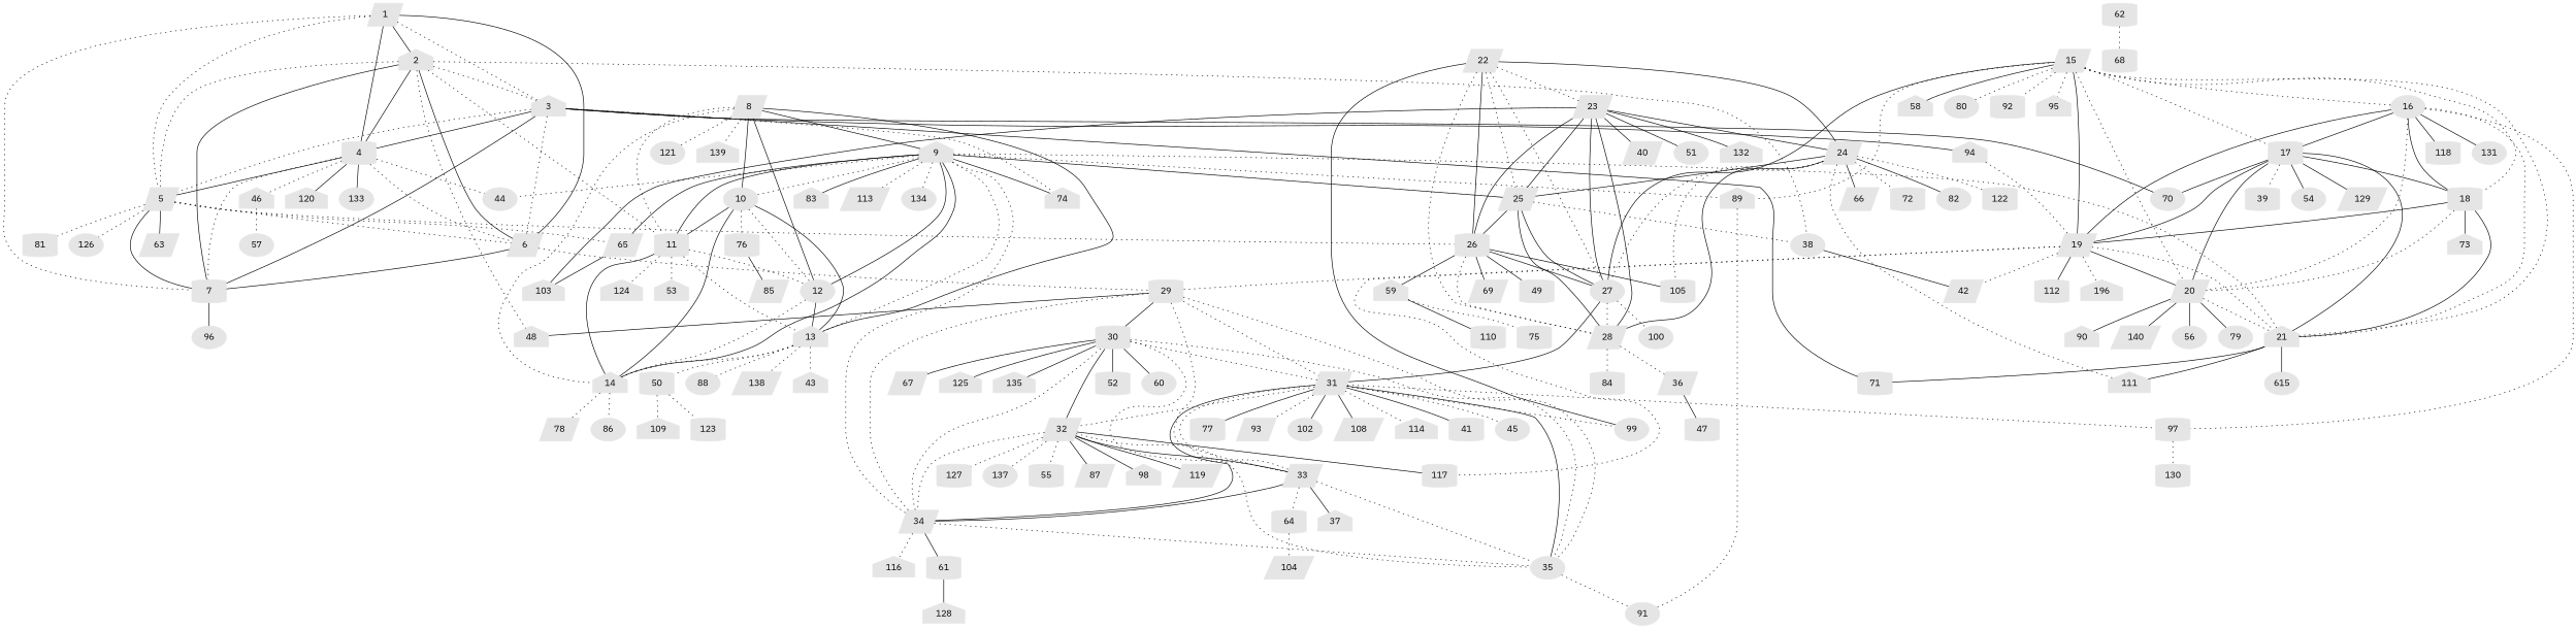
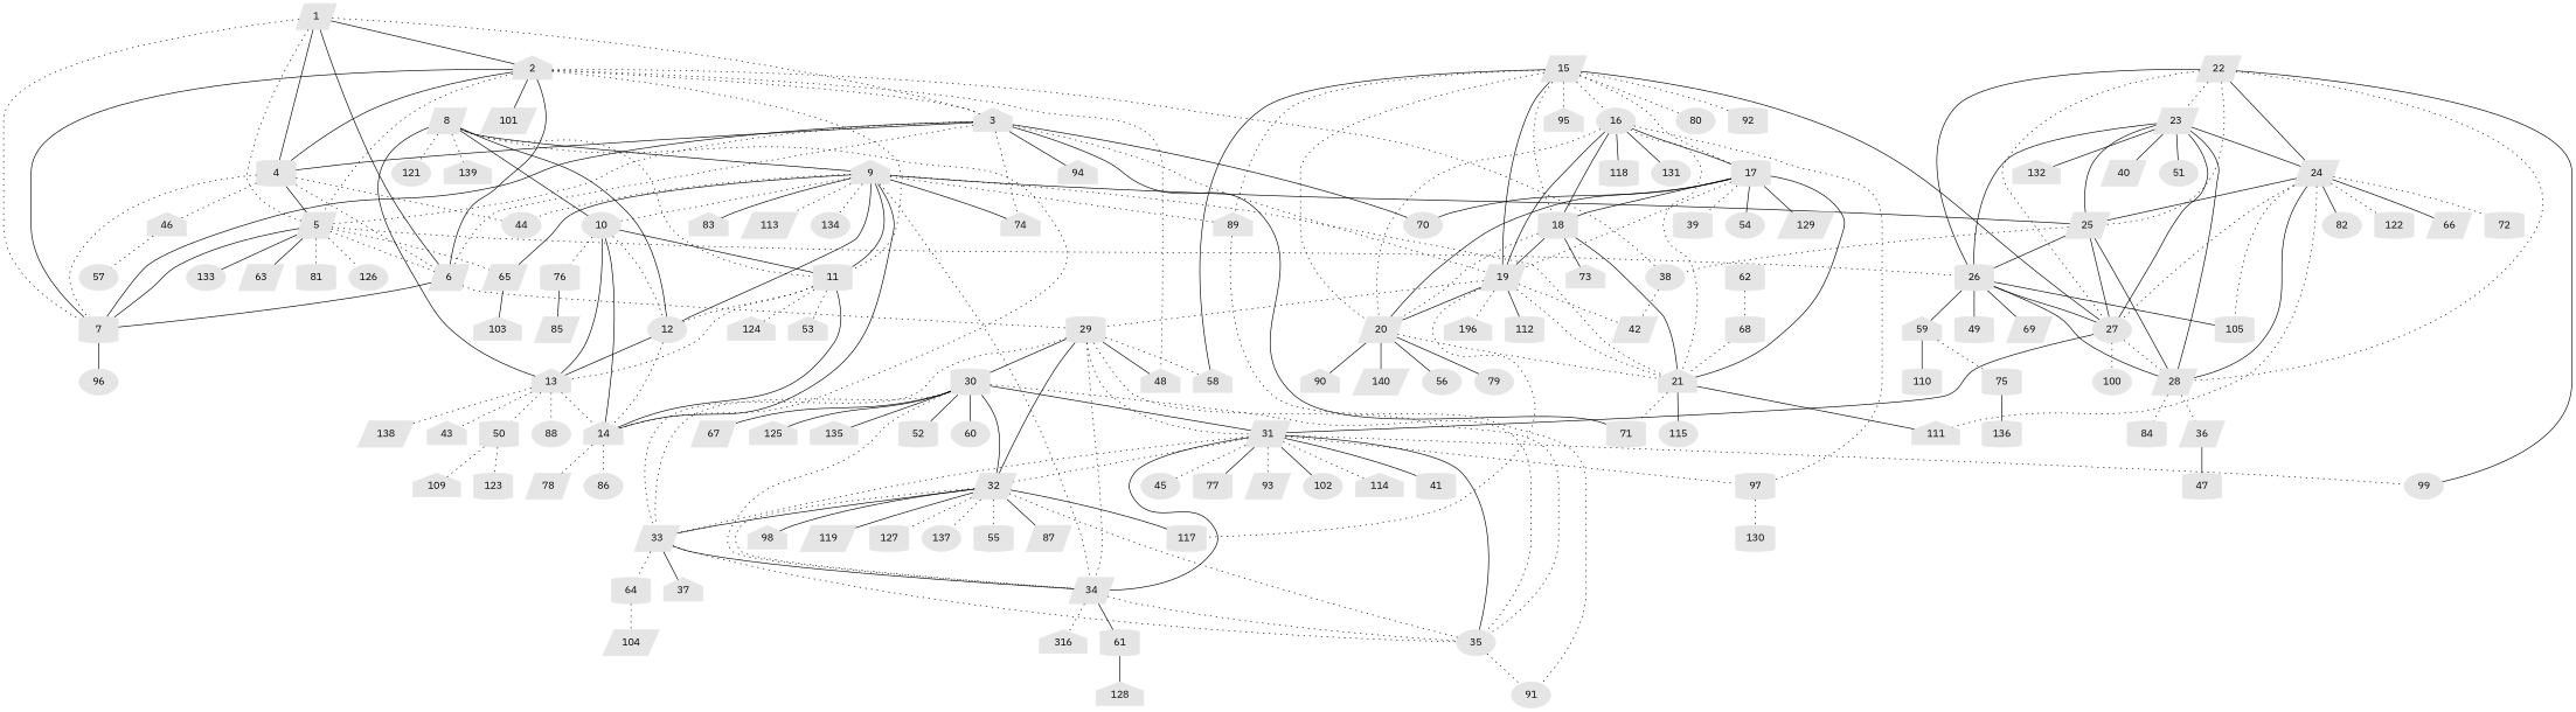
  graph {
    fontname="IBM Plex Sans"
    node [color=gray90 fontname="IBM Plex Sans" shape=cylinder style=filled]
    edge [fontname="IBM Plex Sans" style=solid]
    1 [shape=parallelogram]
    2 [shape=house]
    3 [shape=house]
    4
    5 [shape=parallelogram]
    6 [shape=parallelogram]
    7
    11
    38 [shape=ellipse]
    48 [shape=house]
+   101 [shape=parallelogram]
    19 [shape=parallelogram]
    70 [shape=ellipse]
    71
    74 [shape=house]
    94 [shape=house]
    44 [shape=ellipse]
    46 [shape=house]
-   120 [shape=house]
    26
    63 [shape=parallelogram]
    65 [shape=parallelogram]
    81
    126 [shape=ellipse]
    133 [shape=ellipse]
    29
    96 [shape=ellipse]
    12 [shape=ellipse]
    13 [shape=house]
    14 [shape=house]
    53 [shape=house]
    124 [shape=house]
    42 [shape=parallelogram]
    21 [shape=house]
    20 [shape=parallelogram]
    n36 [label=196 shape=house]
    112
    117
    57 [shape=ellipse]
    27 [shape=ellipse]
    28 [shape=parallelogram]
    49
    59 [shape=house]
    69 [shape=parallelogram]
    105
    103 [shape=house]
    34 [shape=parallelogram]
    58 [shape=house]
    31 [shape=parallelogram]
    30
    32 [shape=parallelogram]
    33 [shape=parallelogram]
    35 [shape=ellipse]
    8 [shape=parallelogram]
    9 [shape=house]
    10 [shape=ellipse]
    121 [shape=ellipse]
    139 [shape=house]
    25 [shape=parallelogram]
    83 [shape=house]
    89 [shape=house]
    113 [shape=parallelogram]
    134 [shape=ellipse]
    76
    43 [shape=house]
    50
    88 [shape=ellipse]
    138 [shape=parallelogram]
    78 [shape=parallelogram]
    86 [shape=ellipse]
    111 [shape=house]
-   115 [shape=ellipse label=615]
+   115 [shape=ellipse]
    61
-   116 [shape=house]
+   116 [shape=house label=316]
    91 [shape=ellipse]
    85 [shape=parallelogram]
    109 [shape=house]
    123
    15 [shape=parallelogram]
    16 [shape=ellipse]
    17
    18
    80 [shape=ellipse]
    92
    95 [shape=house]
    97
    118
    131 [shape=ellipse]
    39
    54 [shape=ellipse]
    129 [shape=parallelogram]
    73 [shape=house]
    56 [shape=ellipse]
    79 [shape=ellipse]
    90 [shape=house]
    140 [shape=parallelogram]
    100 [shape=ellipse]
    130
    22 [shape=parallelogram]
    23 [shape=parallelogram]
    24 [shape=parallelogram]
    99 [shape=ellipse]
    40 [shape=parallelogram]
    51 [shape=ellipse]
    132 [shape=house]
    66 [shape=parallelogram]
    72
    82 [shape=ellipse]
    122
    36 [shape=parallelogram]
    84
    75
    110
    41
    45 [shape=ellipse]
    77
    93 [shape=parallelogram]
    102 [shape=ellipse]
-   108 [shape=parallelogram]
    114 [shape=house]
    47
    52
    60 [shape=ellipse]
    67 [shape=parallelogram]
    125 [shape=house]
    135 [shape=house]
    55
    87 [shape=parallelogram]
    98 [shape=house]
    119 [shape=parallelogram]
    127
    137 [shape=ellipse]
    37 [shape=house]
    64
    62
    68
    104 [shape=parallelogram]
    128 [shape=house]
+   136
    1 -- 2
    1 -- 3 [style=dotted]
    1 -- 4
    1 -- 5 [style=dotted]
    1 -- 6
    1 -- 7 [style=dotted]
    2 -- 3 [style=dotted]
    2 -- 4
    2 -- 5 [style=dotted]
    2 -- 6
    2 -- 7
    2 -- 11 [style=dotted]
    2 -- 38 [style=dotted]
    2 -- 48 [style=dotted]
+   2 -- 101
    3 -- 4
    3 -- 5 [style=dotted]
    3 -- 6 [style=dotted]
    3 -- 7
-   94 -- 19 [style=dotted]
+   3 -- 19 [style=dotted]
    3 -- 70
    3 -- 71
    3 -- 74 [style=dotted]
    3 -- 94
    4 -- 5
    4 -- 6 [style=dotted]
    4 -- 7 [style=dotted]
    4 -- 44 [style=dotted]
    4 -- 46 [style=dotted]
-   4 -- 120
    5 -- 6 [style=dotted]
    5 -- 7
    5 -- 26 [style=dotted]
    5 -- 63
    5 -- 65 [style=dotted]
    5 -- 81 [style=dotted]
    5 -- 126 [style=dotted]
-   4 -- 133
+   5 -- 133
    6 -- 7
    6 -- 29 [style=dotted]
    7 -- 96
    11 -- 12 [style=dotted]
    11 -- 13 [style=dotted]
    11 -- 14
    11 -- 53 [style=dotted]
    11 -- 124 [style=dotted]
-   38 -- 42
+   38 -- 42 [style=dotted]
    19 -- 29 [style=dotted]
    19 -- 42 [style=dotted]
    19 -- 21 [style=dotted]
    19 -- 20
    19 -- n36 [style=dotted]
    19 -- 112
    19 -- 117 [style=dotted]
    46 -- 57 [style=dotted]
    26 -- 27
-   26 -- 28 [style=dotted]
+   26 -- 28
    26 -- 49
    26 -- 59
    26 -- 69
    26 -- 105
    65 -- 103
    29 -- 48
    29 -- 34 [style=dotted]
+   29 -- 58 [style=dotted]
    29 -- 31 [style=dotted]
    29 -- 30
+   29 -- 32
    29 -- 33 [style=dotted]
    29 -- 35 [style=dotted]
    12 -- 13
    12 -- 14 [style=dotted]
    13 -- 14 [style=dotted]
    13 -- 43 [style=dotted]
    13 -- 50 [style=dotted]
    13 -- 88 [style=dotted]
    13 -- 138 [style=dotted]
    14 -- 78 [style=dotted]
    14 -- 86 [style=dotted]
-   21 -- 71
+   21 -- 71 [style=dotted]
    21 -- 111
    21 -- 115
    20 -- 21 [style=dotted]
    20 -- 56
    20 -- 79
    20 -- 90
    20 -- 140
    27 -- 28 [style=dotted]
    27 -- 31
    27 -- 100 [style=dotted]
    28 -- 36 [style=dotted]
    28 -- 84 [style=dotted]
    59 -- 75 [style=dotted]
    59 -- 110
    34 -- 35 [style=dotted]
    34 -- 61
    34 -- 116 [style=dotted]
    31 -- 34
    31 -- 32 [style=dotted]
    31 -- 33 [style=dotted]
    31 -- 35
    31 -- 97 [style=dotted]
    31 -- 99 [style=dotted]
    31 -- 41
    31 -- 45 [style=dotted]
    31 -- 77
    31 -- 93 [style=dotted]
    31 -- 102
-   31 -- 108
    31 -- 114 [style=dotted]
    30 -- 34 [style=dotted]
-   30 -- 31 [style=dotted]
+   30 -- 31
    30 -- 32
    30 -- 33 [style=dotted]
    30 -- 35 [style=dotted]
    30 -- 52
    30 -- 60
    30 -- 67
    30 -- 125
    30 -- 135
    32 -- 117
    32 -- 34 [style=dotted]
    32 -- 33
    32 -- 35 [style=dotted]
    32 -- 55 [style=dotted]
    32 -- 87
    32 -- 98
    32 -- 119
    32 -- 127 [style=dotted]
    32 -- 137 [style=dotted]
    33 -- 34
    33 -- 35 [style=dotted]
    33 -- 37
    33 -- 64 [style=dotted]
    35 -- 91 [style=dotted]
    8 -- 11 [style=dotted]
    8 -- 12
    8 -- 13
    8 -- 14 [style=dotted]
    8 -- 9
    8 -- 10
    8 -- 121 [style=dotted]
    8 -- 139 [style=dotted]
    9 -- 11
    9 -- 74
    9 -- 44 [style=dotted]
    9 -- 65
    9 -- 12
-   9 -- 13 [style=dotted]
    9 -- 14
    9 -- 21 [style=dotted]
    9 -- 34 [style=dotted]
    9 -- 10 [style=dotted]
    9 -- 25
    9 -- 83
    9 -- 89 [style=dotted]
    9 -- 113 [style=dotted]
    9 -- 134 [style=dotted]
    10 -- 11
    10 -- 12 [style=dotted]
    10 -- 13
    10 -- 14
    10 -- 76 [style=dotted]
    25 -- 38 [style=dotted]
    25 -- 26
    25 -- 27
    25 -- 28
    89 -- 91 [style=dotted]
    76 -- 85
    50 -- 109 [style=dotted]
    50 -- 123 [style=dotted]
    61 -- 128
    15 -- 19
-   15 -- 21 [style=dotted]
+   68 -- 21 [style=dotted]
    15 -- 20 [style=dotted]
    15 -- 27
    15 -- 58
    15 -- 89 [style=dotted]
    15 -- 16 [style=dotted]
    15 -- 17 [style=dotted]
    15 -- 18 [style=dotted]
    15 -- 80 [style=dotted]
    15 -- 92 [style=dotted]
    15 -- 95 [style=dotted]
    16 -- 19
    16 -- 21 [style=dotted]
    16 -- 20 [style=dotted]
    16 -- 17
    16 -- 18
    16 -- 97 [style=dotted]
    16 -- 118
    16 -- 131
-   17 -- 19
+   17 -- 19 [style=dotted]
    17 -- 70
    17 -- 21
    17 -- 20
    17 -- 18
    17 -- 39 [style=dotted]
    17 -- 54
    17 -- 129
    18 -- 19
    18 -- 21
    18 -- 20 [style=dotted]
    18 -- 73
    97 -- 130 [style=dotted]
    22 -- 26
    22 -- 27 [style=dotted]
    22 -- 28 [style=dotted]
    22 -- 25 [style=dotted]
    22 -- 23 [style=dotted]
    22 -- 24
    22 -- 99
    23 -- 26
    23 -- 27
    23 -- 28
-   23 -- 103
    23 -- 25
    23 -- 24
    23 -- 40
    23 -- 51
    23 -- 132
    24 -- 27 [style=dotted]
    24 -- 28
    24 -- 105 [style=dotted]
    24 -- 25
    24 -- 111 [style=dotted]
    24 -- 66
    24 -- 72 [style=dotted]
    24 -- 82
    24 -- 122 [style=dotted]
    36 -- 47
+   75 -- 136
    64 -- 104 [style=dotted]
    62 -- 68 [style=dotted]
  }
